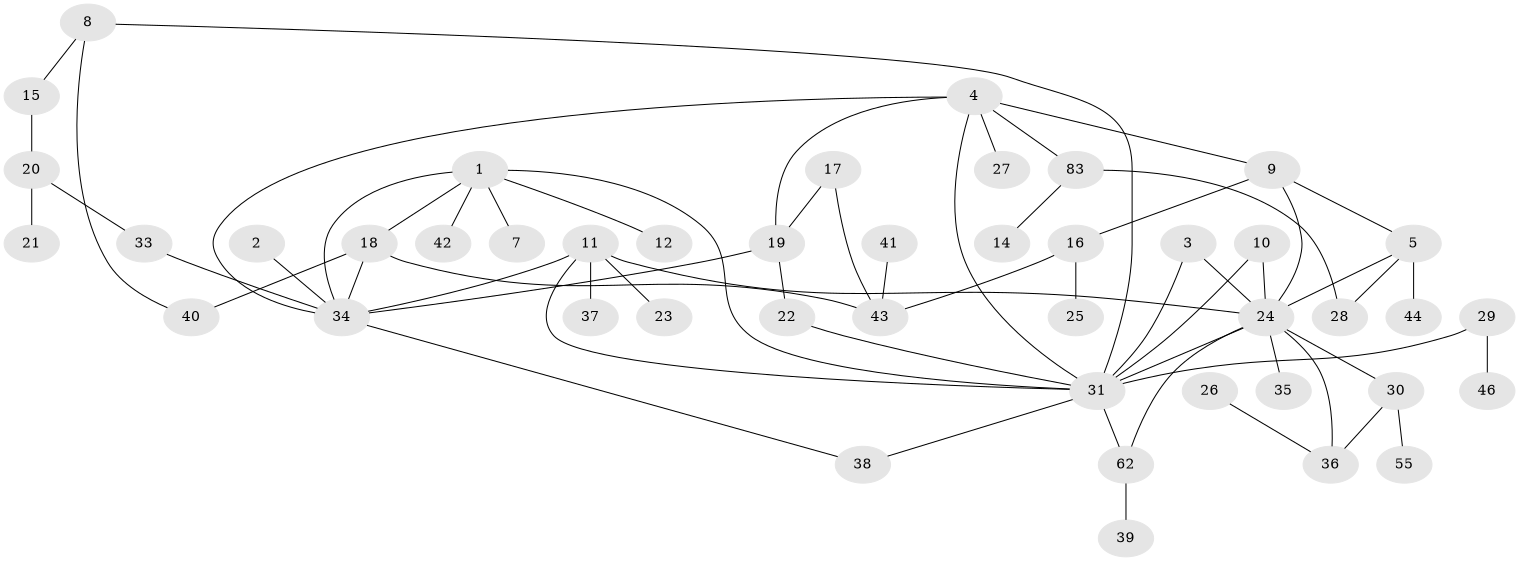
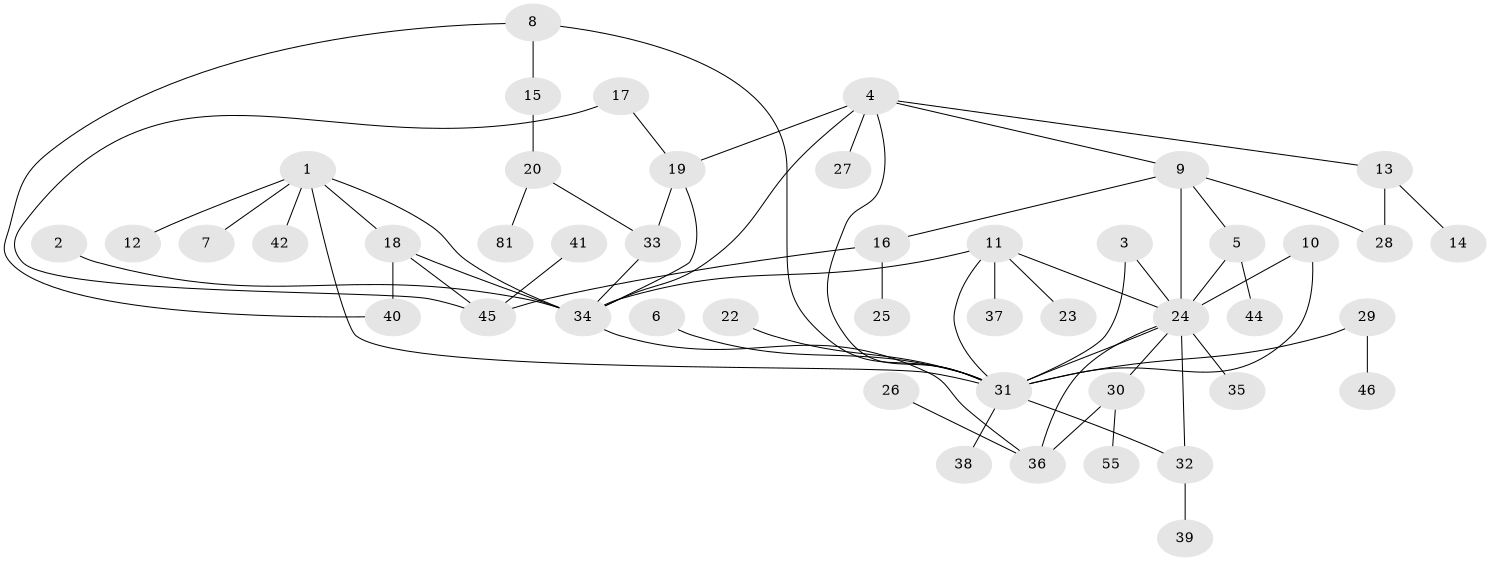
  graph {
    node [color=gray90 style=filled]
    edge [weight=1.0]
    1
    7
    12
    18
    31
    34
    42
    40
-   43
-   32 [label=62]
+   43 [label=45]
+   32
    38
    36
    2
    3
    24
    30
    35
    4
    9
-   13 [label=83]
+   13
    19
    27
    5
    44
    16
    28
    14
    33
+   6
    8
    15
    20
    25
    10
    11
    23
    37
-   21
+   21 [label=81]
    17
    22
    n41 [label=55]
    39
    26
    29
    46
    41
    1 -- 7
    1 -- 12
    1 -- 18
    1 -- 31
    1 -- 34
    1 -- 42
    18 -- 34
    18 -- 40
    18 -- 43
    31 -- 32
    31 -- 38
-   34 -- 38
+   34 -- 36
    32 -- 39
    2 -- 34
    3 -- 31 [weight=2.0]
    3 -- 24
    24 -- 31
    24 -- 32
    24 -- 36
    24 -- 30
    24 -- 35
    30 -- 36
    30 -- n41
    4 -- 31
    4 -- 34
    4 -- 9
    4 -- 13
    4 -- 19
    4 -- 27
    9 -- 24
    9 -- 5
    9 -- 16
-   5 -- 28
+   9 -- 28
    13 -- 28
    13 -- 14
    19 -- 34
-   19 -- 22
+   19 -- 33
    5 -- 24
    5 -- 44
    16 -- 43
    16 -- 25
    33 -- 34
+   6 -- 31
    8 -- 31
    8 -- 40
    8 -- 15
    15 -- 20
    20 -- 33
    20 -- 21
    10 -- 31
    10 -- 24
    11 -- 31
    11 -- 34
    11 -- 24
    11 -- 23
    11 -- 37
    17 -- 43
    17 -- 19
    22 -- 31
    26 -- 36
    29 -- 31 [weight=2.0]
    29 -- 46
    41 -- 43
  }
